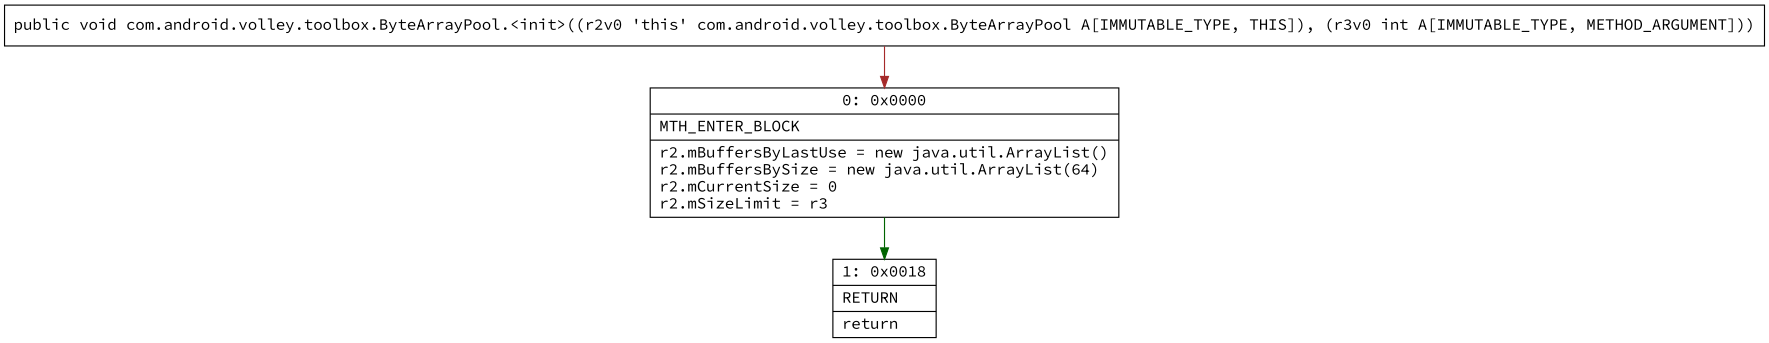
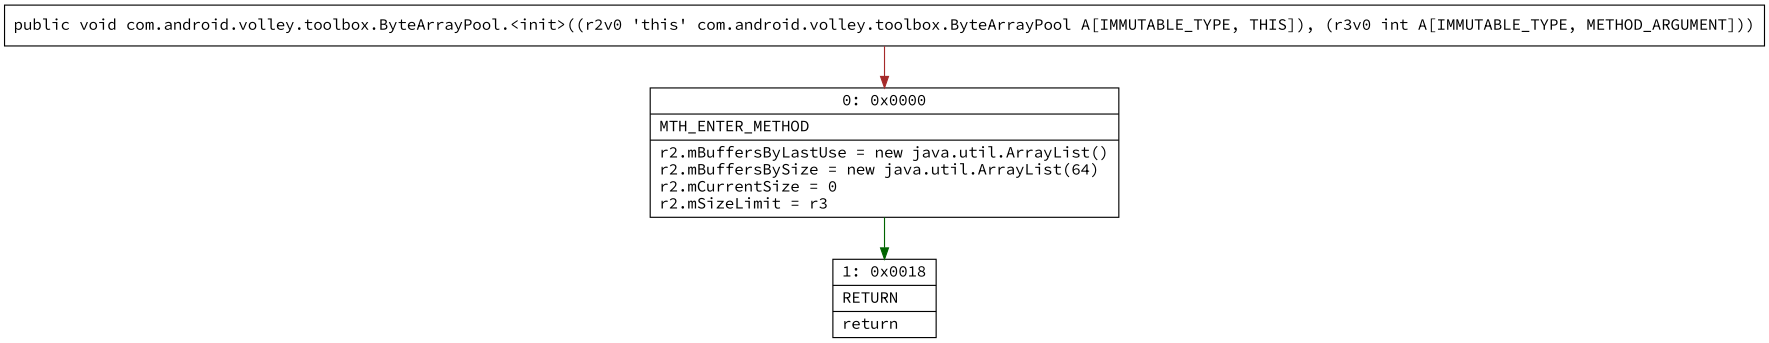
  digraph {
    fontname="Source Code Pro"
    node [shape=record fontname="Source Code Pro"]
    edge [arrowhead=normal fontname="Source Code Pro"]
-   n1 [label="{0\:\ 0x0000|MTH_ENTER_BLOCK\l|r2.mBuffersByLastUse = new java.util.ArrayList()\lr2.mBuffersBySize = new java.util.ArrayList(64)\lr2.mCurrentSize = 0\lr2.mSizeLimit = r3\l}"]
+   n1 [label="{0\:\ 0x0000|MTH_ENTER_METHOD\l|r2.mBuffersByLastUse = new java.util.ArrayList()\lr2.mBuffersBySize = new java.util.ArrayList(64)\lr2.mCurrentSize = 0\lr2.mSizeLimit = r3\l}"]
    n2 [label="{1\:\ 0x0018|RETURN\l|return\l}"]
    n3 [label="{public void com.android.volley.toolbox.ByteArrayPool.\<init\>((r2v0 'this' com.android.volley.toolbox.ByteArrayPool A[IMMUTABLE_TYPE, THIS]), (r3v0 int A[IMMUTABLE_TYPE, METHOD_ARGUMENT])) }"]
    n1 -> n2 [color=darkgreen]
    n3 -> n1 [color=brown]
  }
